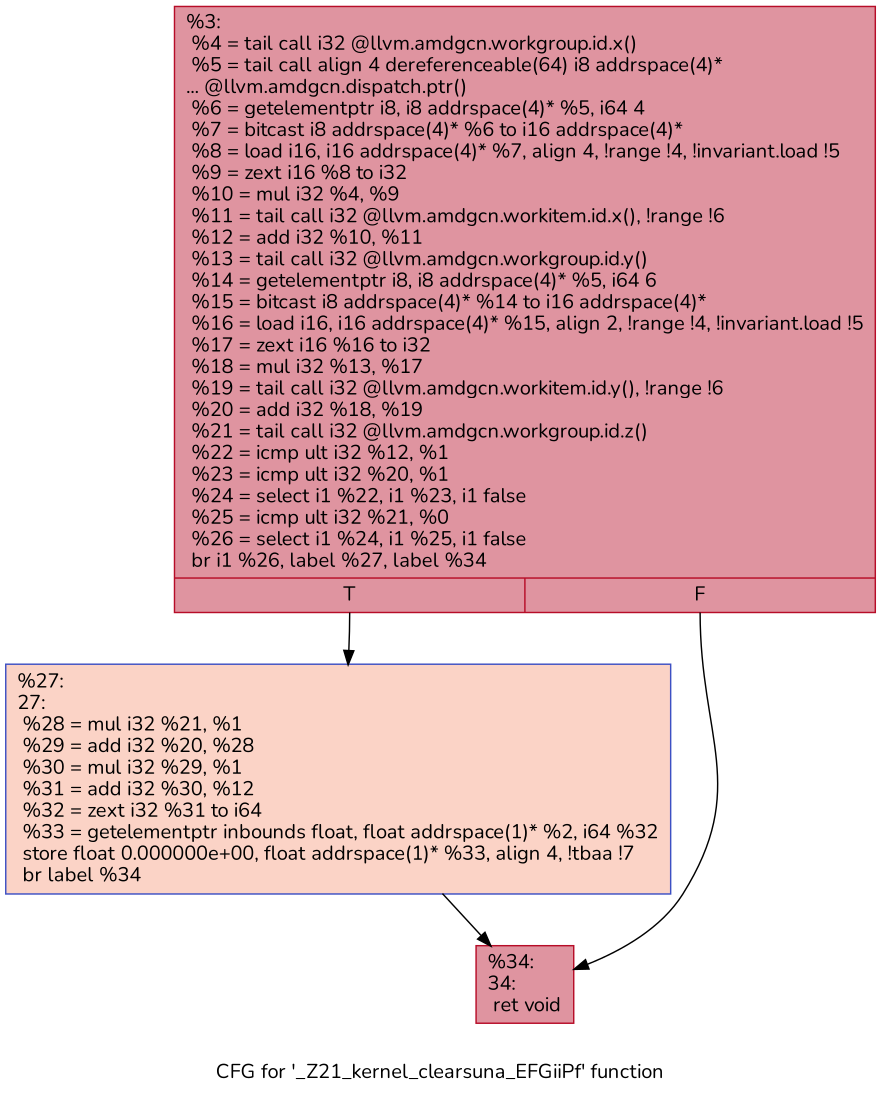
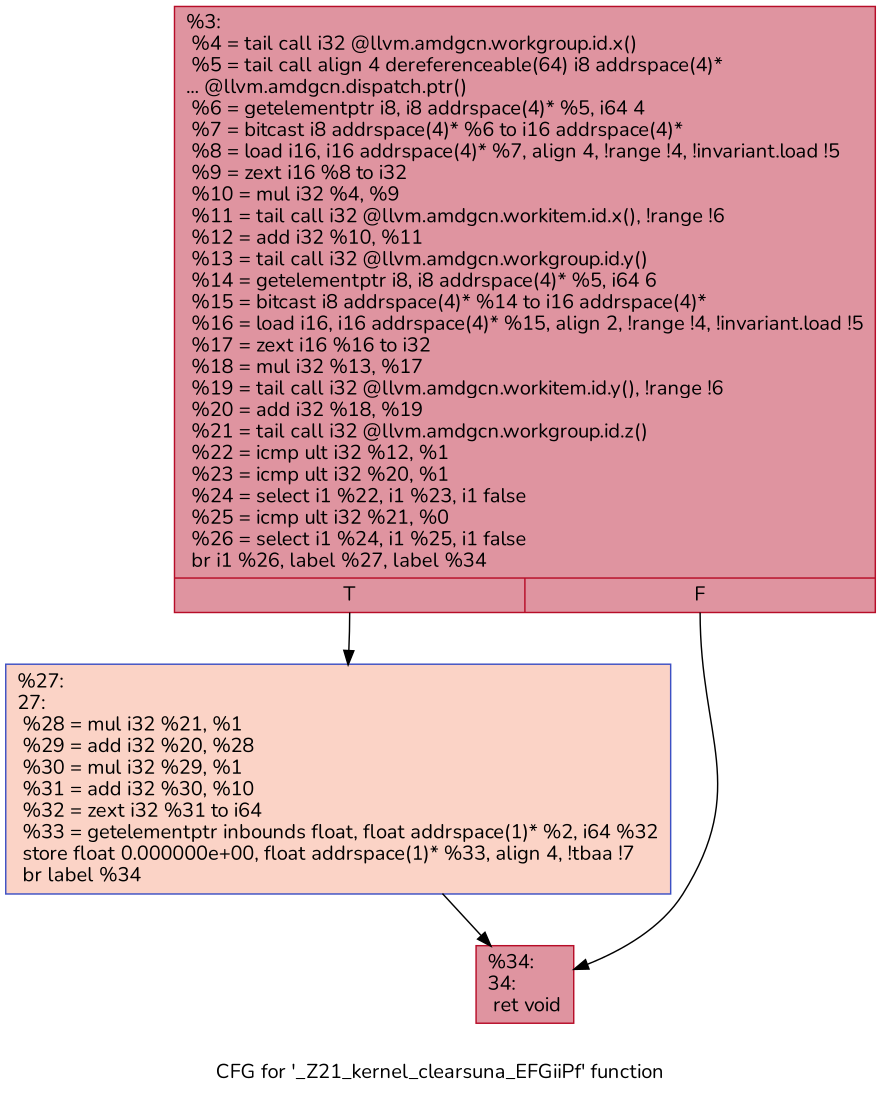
  digraph {
    label="CFG for '_Z21_kernel_clearsuna_EFGiiPf' function"
    fontname=Nunito
    node [color="#b70d28ff" fillcolor="#b70d2870" shape=record style=filled fontname=Nunito]
    edge [fontname=Nunito]
    n1 [label="{%3:\l  %4 = tail call i32 @llvm.amdgcn.workgroup.id.x()\l  %5 = tail call align 4 dereferenceable(64) i8 addrspace(4)*\l... @llvm.amdgcn.dispatch.ptr()\l  %6 = getelementptr i8, i8 addrspace(4)* %5, i64 4\l  %7 = bitcast i8 addrspace(4)* %6 to i16 addrspace(4)*\l  %8 = load i16, i16 addrspace(4)* %7, align 4, !range !4, !invariant.load !5\l  %9 = zext i16 %8 to i32\l  %10 = mul i32 %4, %9\l  %11 = tail call i32 @llvm.amdgcn.workitem.id.x(), !range !6\l  %12 = add i32 %10, %11\l  %13 = tail call i32 @llvm.amdgcn.workgroup.id.y()\l  %14 = getelementptr i8, i8 addrspace(4)* %5, i64 6\l  %15 = bitcast i8 addrspace(4)* %14 to i16 addrspace(4)*\l  %16 = load i16, i16 addrspace(4)* %15, align 2, !range !4, !invariant.load !5\l  %17 = zext i16 %16 to i32\l  %18 = mul i32 %13, %17\l  %19 = tail call i32 @llvm.amdgcn.workitem.id.y(), !range !6\l  %20 = add i32 %18, %19\l  %21 = tail call i32 @llvm.amdgcn.workgroup.id.z()\l  %22 = icmp ult i32 %12, %1\l  %23 = icmp ult i32 %20, %1\l  %24 = select i1 %22, i1 %23, i1 false\l  %25 = icmp ult i32 %21, %0\l  %26 = select i1 %24, i1 %25, i1 false\l  br i1 %26, label %27, label %34\l|{<s0>T|<s1>F}}"]
-   n2 [color="#3d50c3ff" fillcolor="#f59c7d70" label="{%27:\l27:                                               \l  %28 = mul i32 %21, %1\l  %29 = add i32 %20, %28\l  %30 = mul i32 %29, %1\l  %31 = add i32 %30, %12\l  %32 = zext i32 %31 to i64\l  %33 = getelementptr inbounds float, float addrspace(1)* %2, i64 %32\l  store float 0.000000e+00, float addrspace(1)* %33, align 4, !tbaa !7\l  br label %34\l}"]
+   n2 [color="#3d50c3ff" fillcolor="#f59c7d70" label="{%27:\l27:                                               \l  %28 = mul i32 %21, %1\l  %29 = add i32 %20, %28\l  %30 = mul i32 %29, %1\l  %31 = add i32 %30, %10\l  %32 = zext i32 %31 to i64\l  %33 = getelementptr inbounds float, float addrspace(1)* %2, i64 %32\l  store float 0.000000e+00, float addrspace(1)* %33, align 4, !tbaa !7\l  br label %34\l}"]
    n3 [label="{%34:\l34:                                               \l  ret void\l}"]
    n1 -> n2 [tailport=s0]
    n1 -> n3 [tailport=s1]
    n2 -> n3
  }
